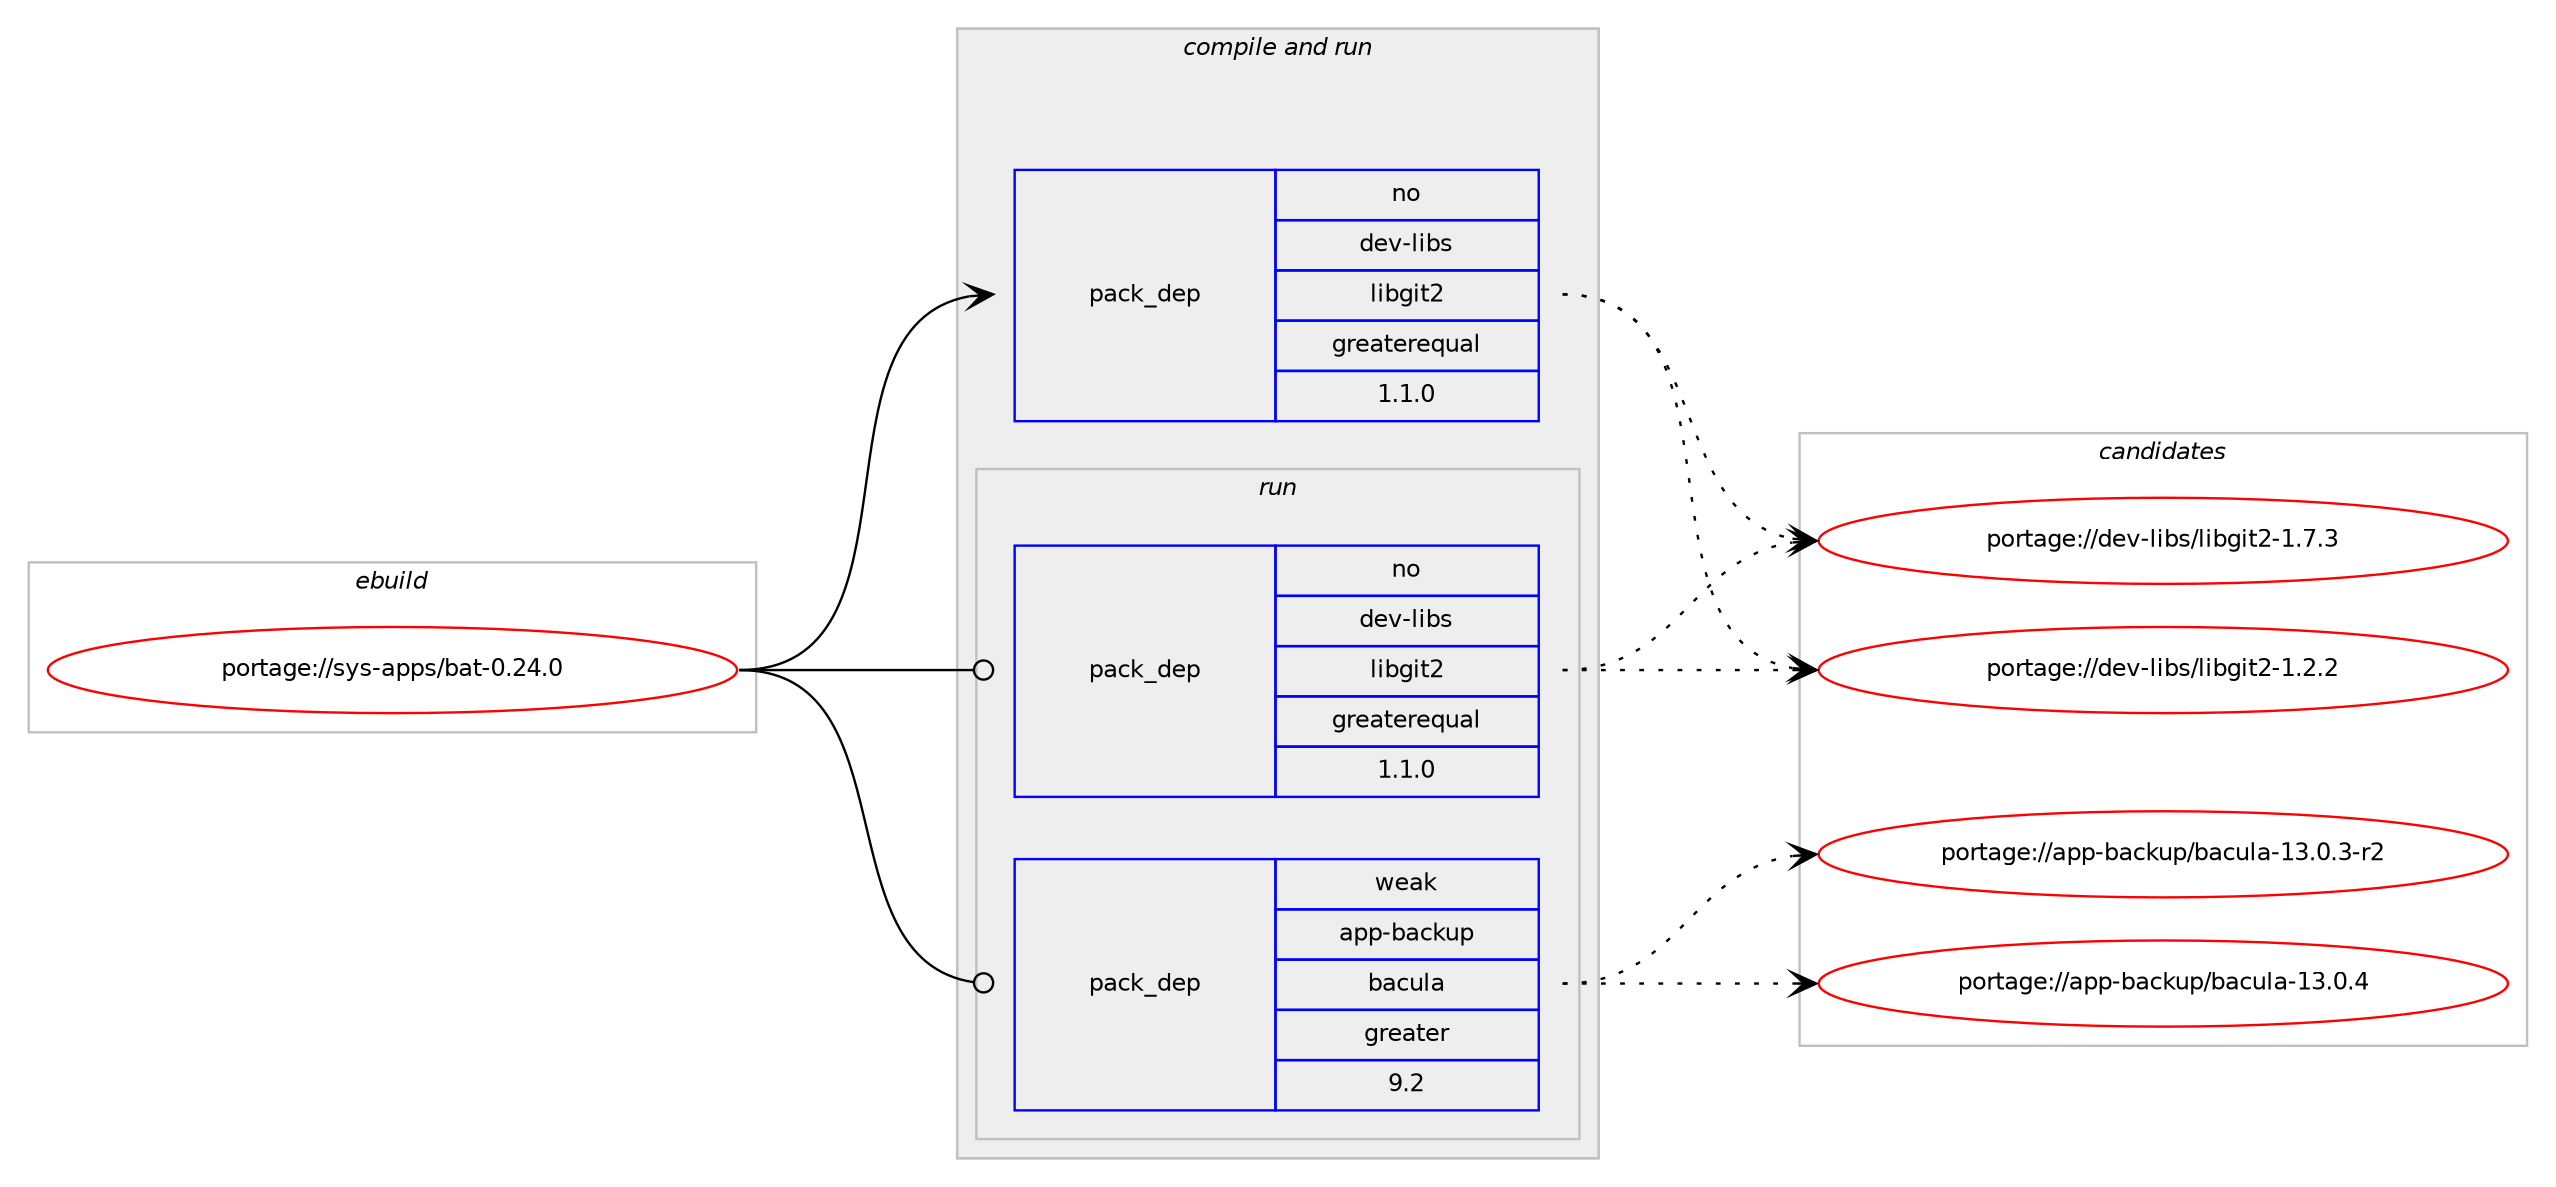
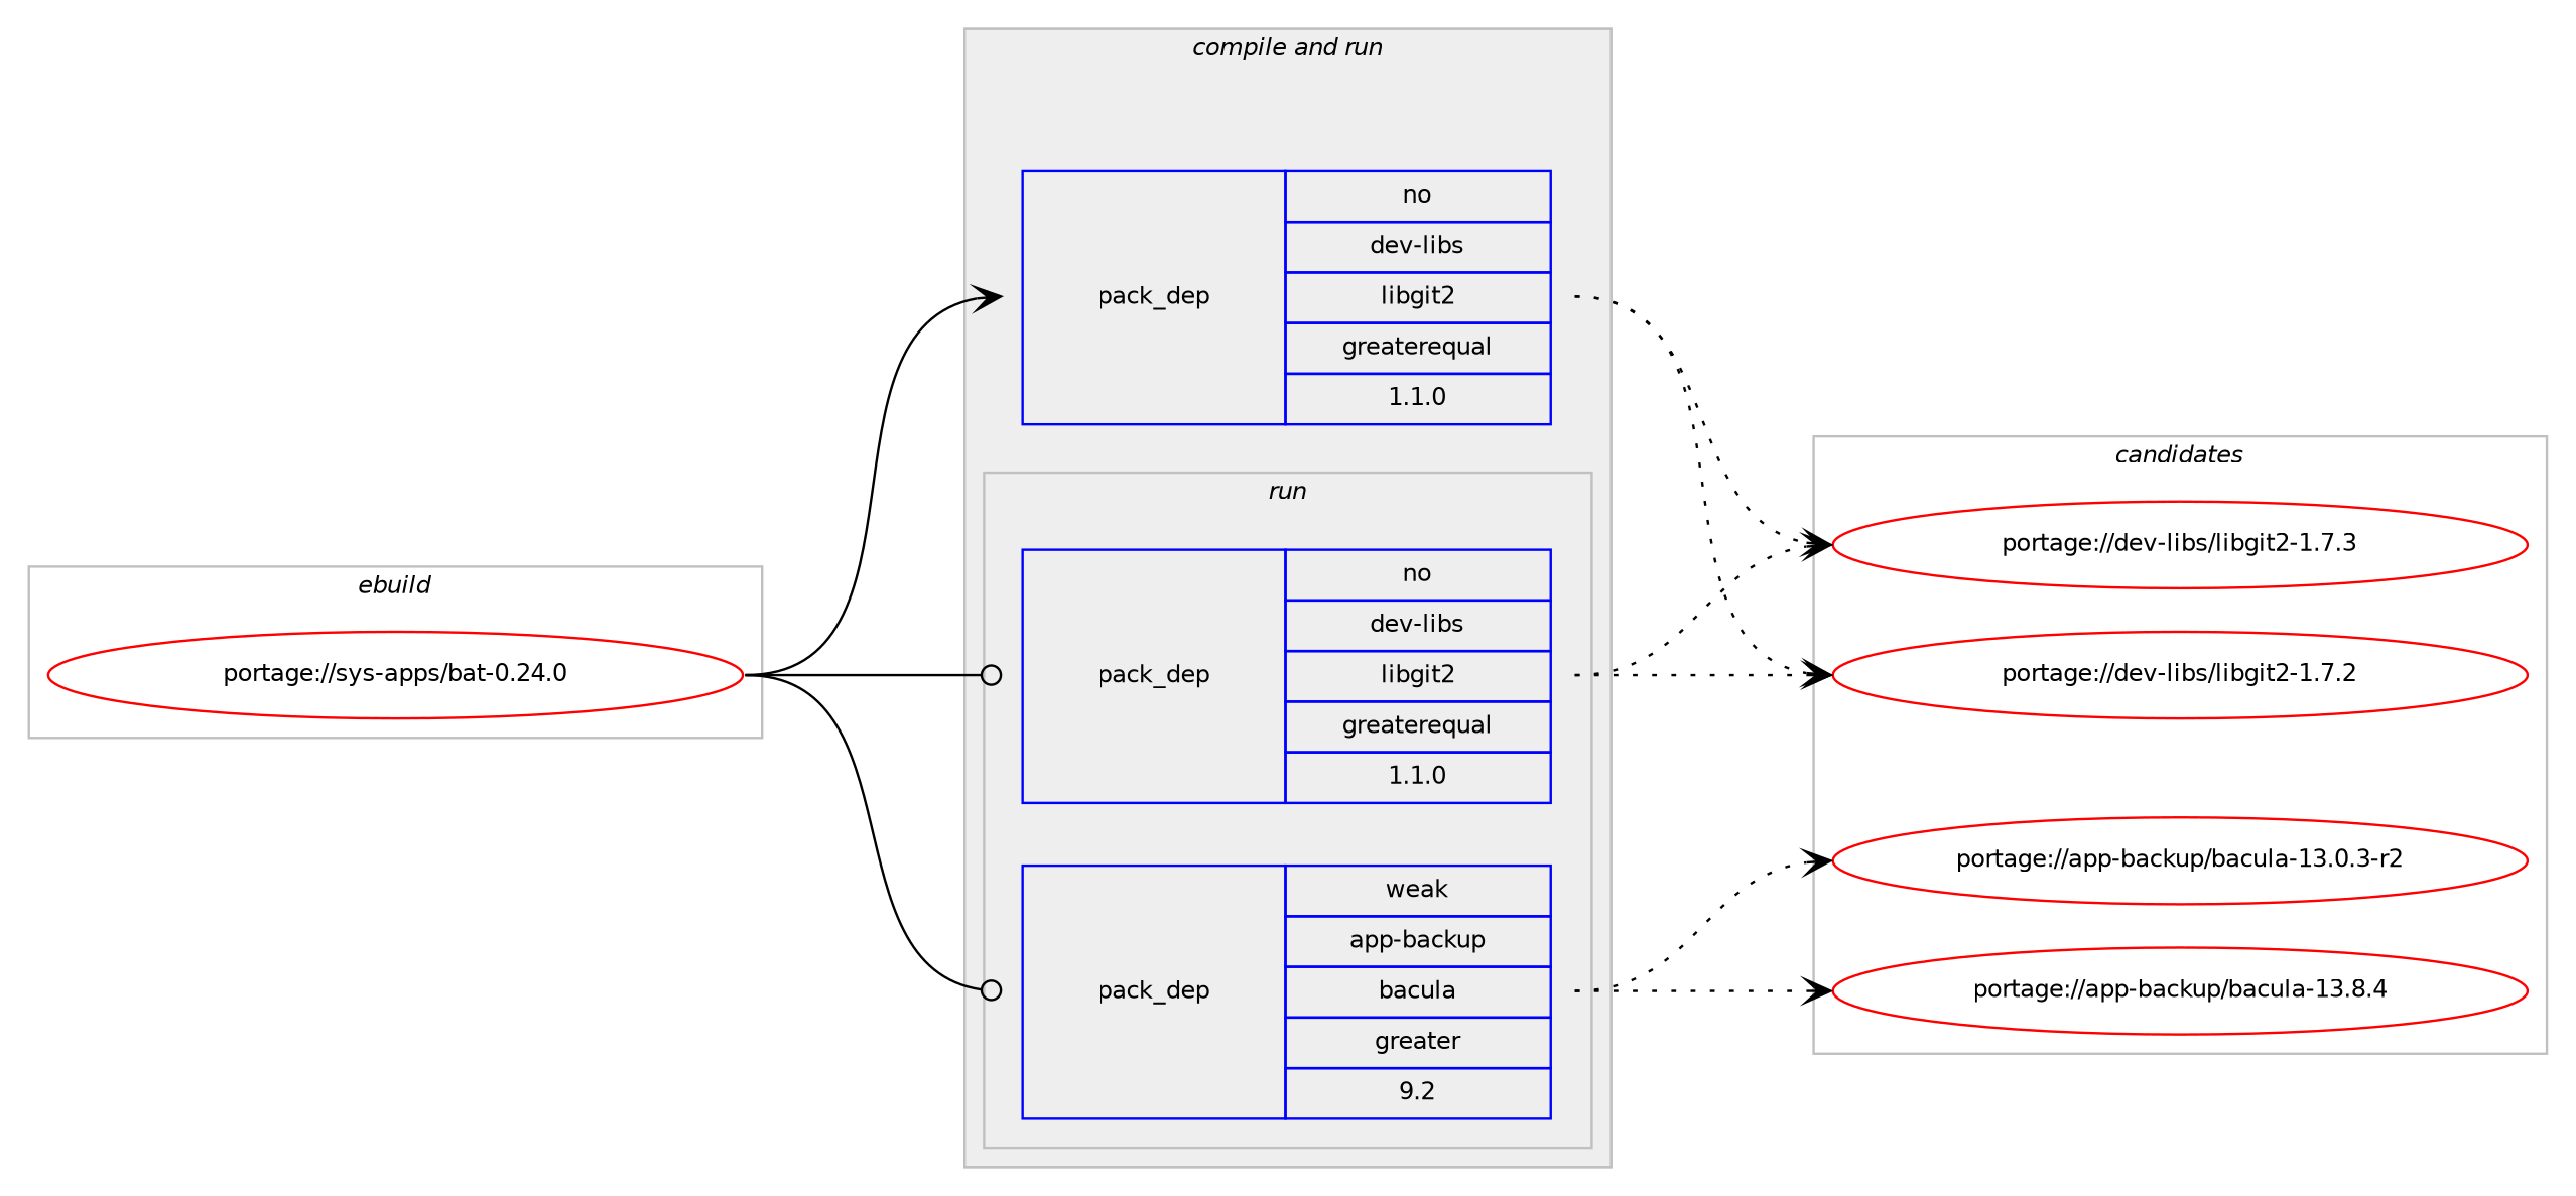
  digraph {
    compound=true
    concentrate=true
    fontname=Helvetica
    fontsize=10
    newrank=true
    rankdir=LR
    ranksep=1.5
    node [color=red fontname=Helvetica fontsize=10]
    edge [arrowhead=vee headport=w style=dotted tailport=e weight=100]
    n1 [label="portage://sys-apps/bat-0.24.0" width=4]
    n2 [color=blue label=<<TABLE BORDER="0" CELLBORDER="1" CELLSPACING="0" CELLPADDING="4" WIDTH="220"><TR><TD ROWSPAN="6" CELLPADDING="30">pack_dep</TD></TR><TR><TD WIDTH="110">no</TD></TR><TR><TD>dev-libs</TD></TR><TR><TD>libgit2</TD></TR><TR><TD>greaterequal</TD></TR><TR><TD>1.1.0</TD></TR></TABLE>> shape=none]
    n3 [color=blue label=<<TABLE BORDER="0" CELLBORDER="1" CELLSPACING="0" CELLPADDING="4" WIDTH="220"><TR><TD ROWSPAN="6" CELLPADDING="30">pack_dep</TD></TR><TR><TD WIDTH="110">no</TD></TR><TR><TD>dev-libs</TD></TR><TR><TD>libgit2</TD></TR><TR><TD>greaterequal</TD></TR><TR><TD>1.1.0</TD></TR></TABLE>> shape=none]
    n4 [color=blue label=<<TABLE BORDER="0" CELLBORDER="1" CELLSPACING="0" CELLPADDING="4" WIDTH="220"><TR><TD ROWSPAN="6" CELLPADDING="30">pack_dep</TD></TR><TR><TD WIDTH="110">weak</TD></TR><TR><TD>app-backup</TD></TR><TR><TD>bacula</TD></TR><TR><TD>greater</TD></TR><TR><TD>9.2</TD></TR></TABLE>> shape=none]
    n5 [label="portage://dev-libs/libgit2-1.7.3" width=4]
-   n6 [label="portage://dev-libs/libgit2-1.2.2" width=4]
+   n6 [label="portage://dev-libs/libgit2-1.7.2" width=4]
    n7 [label="portage://app-backup/bacula-13.0.3-r2" width=4]
-   n8 [label="portage://app-backup/bacula-13.0.4" width=4]
+   n8 [label="portage://app-backup/bacula-13.8.4" width=4]
    subgraph cluster_1 {
      color=gray
      label=<<i>ebuild</i>>
      rank=same
      n1
    }
    subgraph cluster_2 {
      color=gray
      label=<<i>dependencies</i>>
      subgraph cluster_3 {
        color=gray
        fillcolor="#eeeeee"
        label=<<i>compile</i>>
        style=filled
        subgraph sub_4 {
          color=gray
          fillcolor="#eeeeee"
          label=<<i>compile</i>>
          style=filled
          n2
        }
      }
      subgraph cluster_5 {
        color=gray
        fillcolor="#eeeeee"
        label=<<i>compile and run</i>>
        style=filled
      }
      subgraph cluster_6 {
        color=gray
        fillcolor="#eeeeee"
        label=<<i>run</i>>
        style=filled
        subgraph sub_7 {
          color=gray
          fillcolor="#eeeeee"
          label=<<i>run</i>>
          style=filled
          n3
        }
        subgraph sub_8 {
          color=gray
          fillcolor="#eeeeee"
          label=<<i>run</i>>
          style=filled
          n4
        }
      }
    }
    subgraph cluster_9 {
      color=gray
      label=<<i>candidates</i>>
      rank=same
      subgraph sub_10 {
        color=black
        label=<<i>candidates</i>>
        nodesep=1
        rank=same
        n5
        n6
      }
      subgraph sub_11 {
        color=black
        label=<<i>candidates</i>>
        nodesep=1
        rank=same
        n5
        n6
      }
      subgraph sub_12 {
        color=black
        label=<<i>candidates</i>>
        nodesep=1
        rank=same
        n7
        n8
      }
    }
    n1 -> n2 [style=solid weight=20]
    n1 -> n3 [arrowhead=odot style=solid weight=20]
    n1 -> n4 [arrowhead=odot style=solid weight=20]
    n2 -> n5
    n2 -> n6
    n3 -> n5
    n3 -> n6
    n4 -> n7
    n4 -> n8
  }
